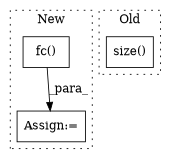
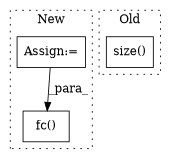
  digraph {
    node [a=75 shape=box]
    n1 [l="8,1" label="fc()" s="5692,5701"]
    n2 [a=68 l=3 label="Assign:=" s=5689]
    n3 [l="7,1" label="size()" s="4559,4567"]
    subgraph cluster_1 {
      label=New
      style=dotted
      n1
      n2
    }
    subgraph cluster_2 {
      label=Old
      style=dotted
      n3
    }
-   n1 -> n2 [label=_para_]
+   n2 -> n1 [label=_para_]
  }
